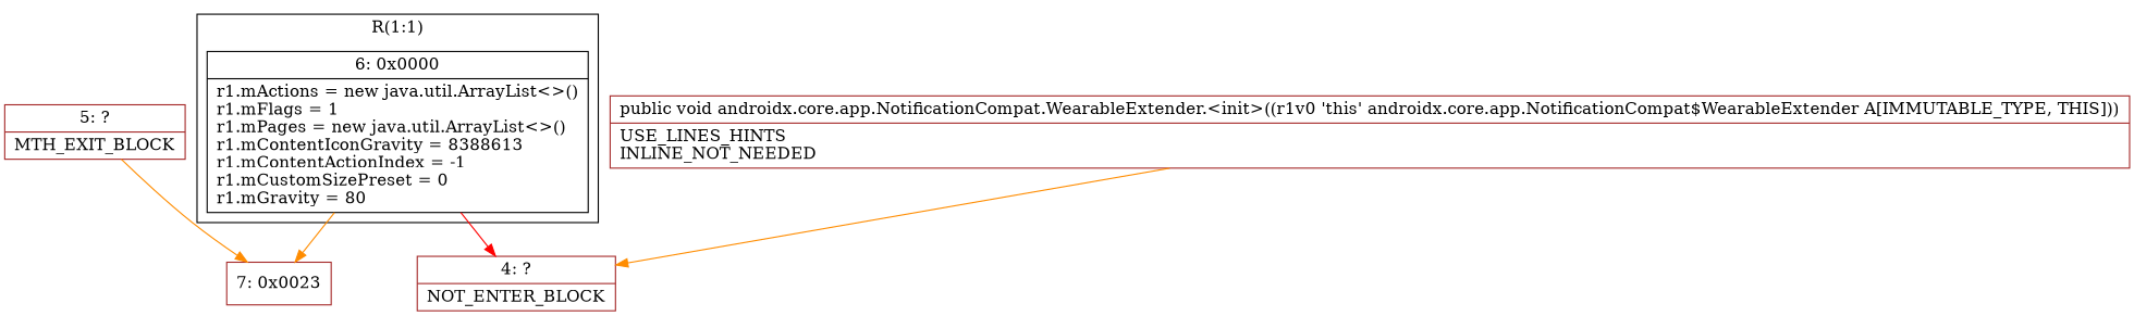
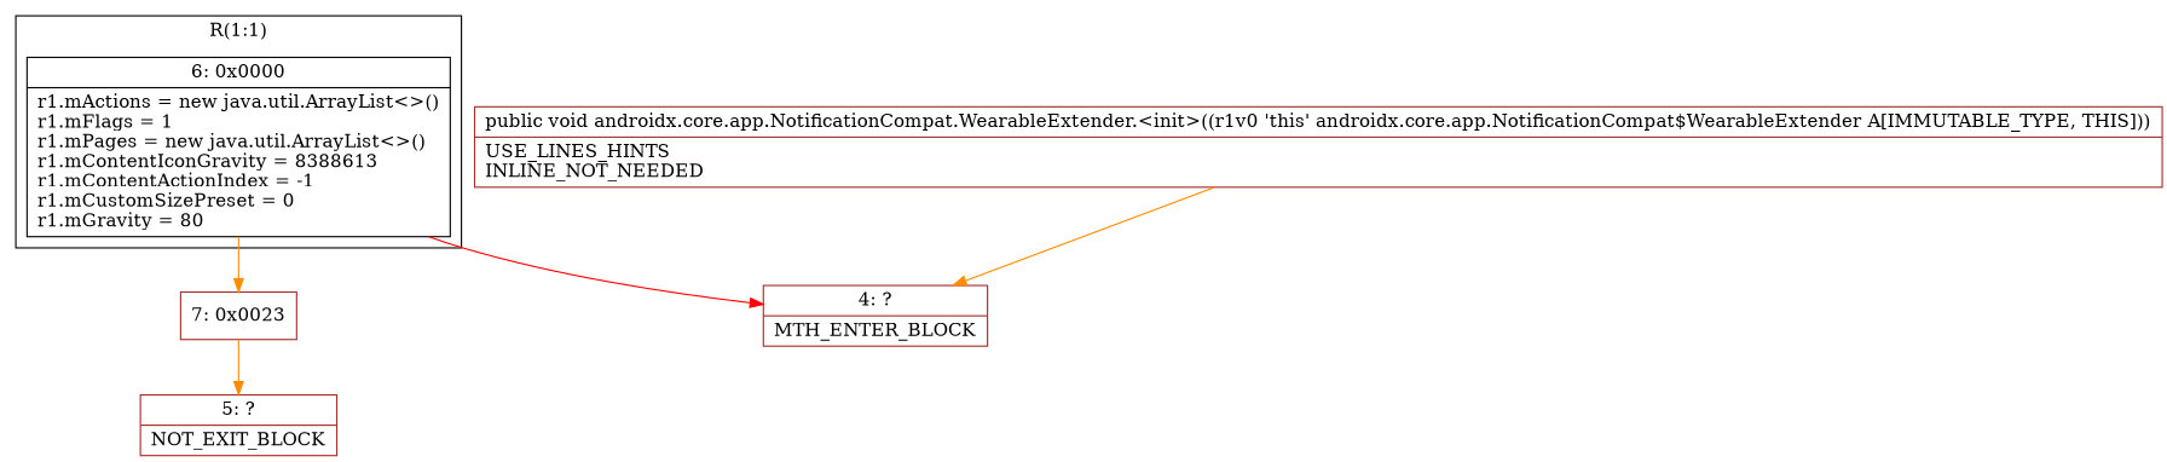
  digraph {
    node [color=brown shape=record]
    edge [color=darkorange]
    n1 [color=black label="{6\:\ 0x0000|r1.mActions = new java.util.ArrayList\<\>()\lr1.mFlags = 1\lr1.mPages = new java.util.ArrayList\<\>()\lr1.mContentIconGravity = 8388613\lr1.mContentActionIndex = \-1\lr1.mCustomSizePreset = 0\lr1.mGravity = 80\l}"]
    n2 [label="{7\:\ 0x0023}"]
-   n3 [label="{4\:\ ?|NOT_ENTER_BLOCK\l}"]
-   n4 [label="{5\:\ ?|MTH_EXIT_BLOCK\l}"]
+   n3 [label="{4\:\ ?|MTH_ENTER_BLOCK\l}"]
+   n4 [label="{5\:\ ?|NOT_EXIT_BLOCK\l}"]
    n5 [label="{public void androidx.core.app.NotificationCompat.WearableExtender.\<init\>((r1v0 'this' androidx.core.app.NotificationCompat$WearableExtender A[IMMUTABLE_TYPE, THIS]))  | USE_LINES_HINTS\lINLINE_NOT_NEEDED\l}"]
    subgraph cluster_1 {
      label="R(1:1)"
      n1
    }
    n1 -> n2
    n1 -> n3 [color=red]
-   n4 -> n2
+   n2 -> n4
    n5 -> n3
  }
